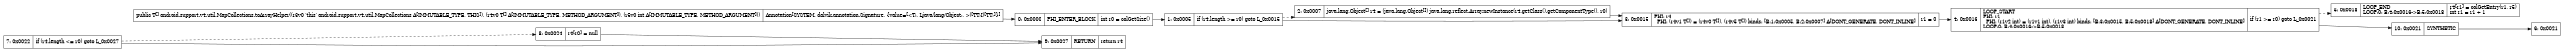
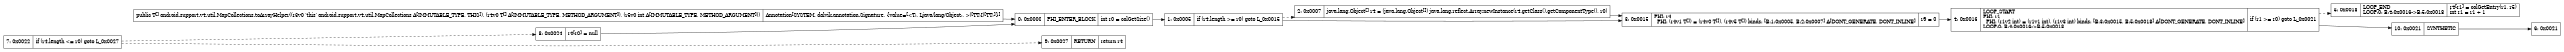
  digraph {
    rankdir=LR
    node [shape=record]
    n1 [label="{0\:\ 0x0000|PHI_ENTER_BLOCK\l|int r0 = colGetSize()\l}"]
    n2 [label="{1\:\ 0x0005|if (r4.length \>= r0) goto L_0x0015\l}"]
    n3 [label="{2\:\ 0x0007|java.lang.Object[] r4 = (java.lang.Object[]) java.lang.reflect.Array.newInstance(r4.getClass().getComponentType(), r0)\l}"]
-   n4 [label="{3\:\ 0x0015|PHI: r4 \l  PHI: (r4v1 T[]) = (r4v0 T[]), (r4v5 T[]) binds: [B:1:0x0005, B:2:0x0007] A[DONT_GENERATE, DONT_INLINE]\l|r1 = 0\l}"]
+   n4 [label="{3\:\ 0x0015|PHI: r4 \l  PHI: (r4v1 T[]) = (r4v0 T[]), (r4v5 T[]) binds: [B:1:0x0005, B:2:0x0007] A[DONT_GENERATE, DONT_INLINE]\l|r9 = 0\l}"]
    n5 [label="{4\:\ 0x0016|LOOP_START\lPHI: r1 \l  PHI: (r1v2 int) = (r1v1 int), (r1v3 int) binds: [B:3:0x0015, B:5:0x0018] A[DONT_GENERATE, DONT_INLINE]\lLOOP:0: B:4:0x0016\-\>B:5:0x0018\l|if (r1 \>= r0) goto L_0x0021\l}"]
    n6 [label="{5\:\ 0x0018|LOOP_END\lLOOP:0: B:4:0x0016\-\>B:5:0x0018\l|r4[r1] = colGetEntry(r1, r5)\lint r1 = r1 + 1\l}"]
    n7 [label="{10\:\ 0x0021|SYNTHETIC\l}"]
    n8 [label="{6\:\ 0x0021}"]
    n9 [label="{7\:\ 0x0022|if (r4.length \<= r0) goto L_0x0027\l}"]
    n10 [label="{8\:\ 0x0024|r4[r0] = null\l}"]
    n11 [label="{9\:\ 0x0027|RETURN\l|return r4\l}"]
    n12 [label="{public T[] android.support.v4.util.MapCollections.toArrayHelper((r3v0 'this' android.support.v4.util.MapCollections A[IMMUTABLE_TYPE, THIS]), (r4v0 T[] A[IMMUTABLE_TYPE, METHOD_ARGUMENT]), (r5v0 int A[IMMUTABLE_TYPE, METHOD_ARGUMENT]))  | Annotation[SYSTEM, dalvik.annotation.Signature, \{value=[\<T:, Ljava\/lang\/Object;, \>([TT;I)[TT;]\}]\l}"]
    n1 -> n2
    n2 -> n3 [style=dashed]
    n2 -> n4
    n3 -> n4
    n4 -> n5
    n5 -> n6 [style=dashed]
    n5 -> n7
    n7 -> n8
    n9 -> n10 [style=dashed]
-   n9 -> n11
-   n10 -> n11
+   n9 -> n11 [style=dashed]
+   n10 -> n1
    n12 -> n1
  }
